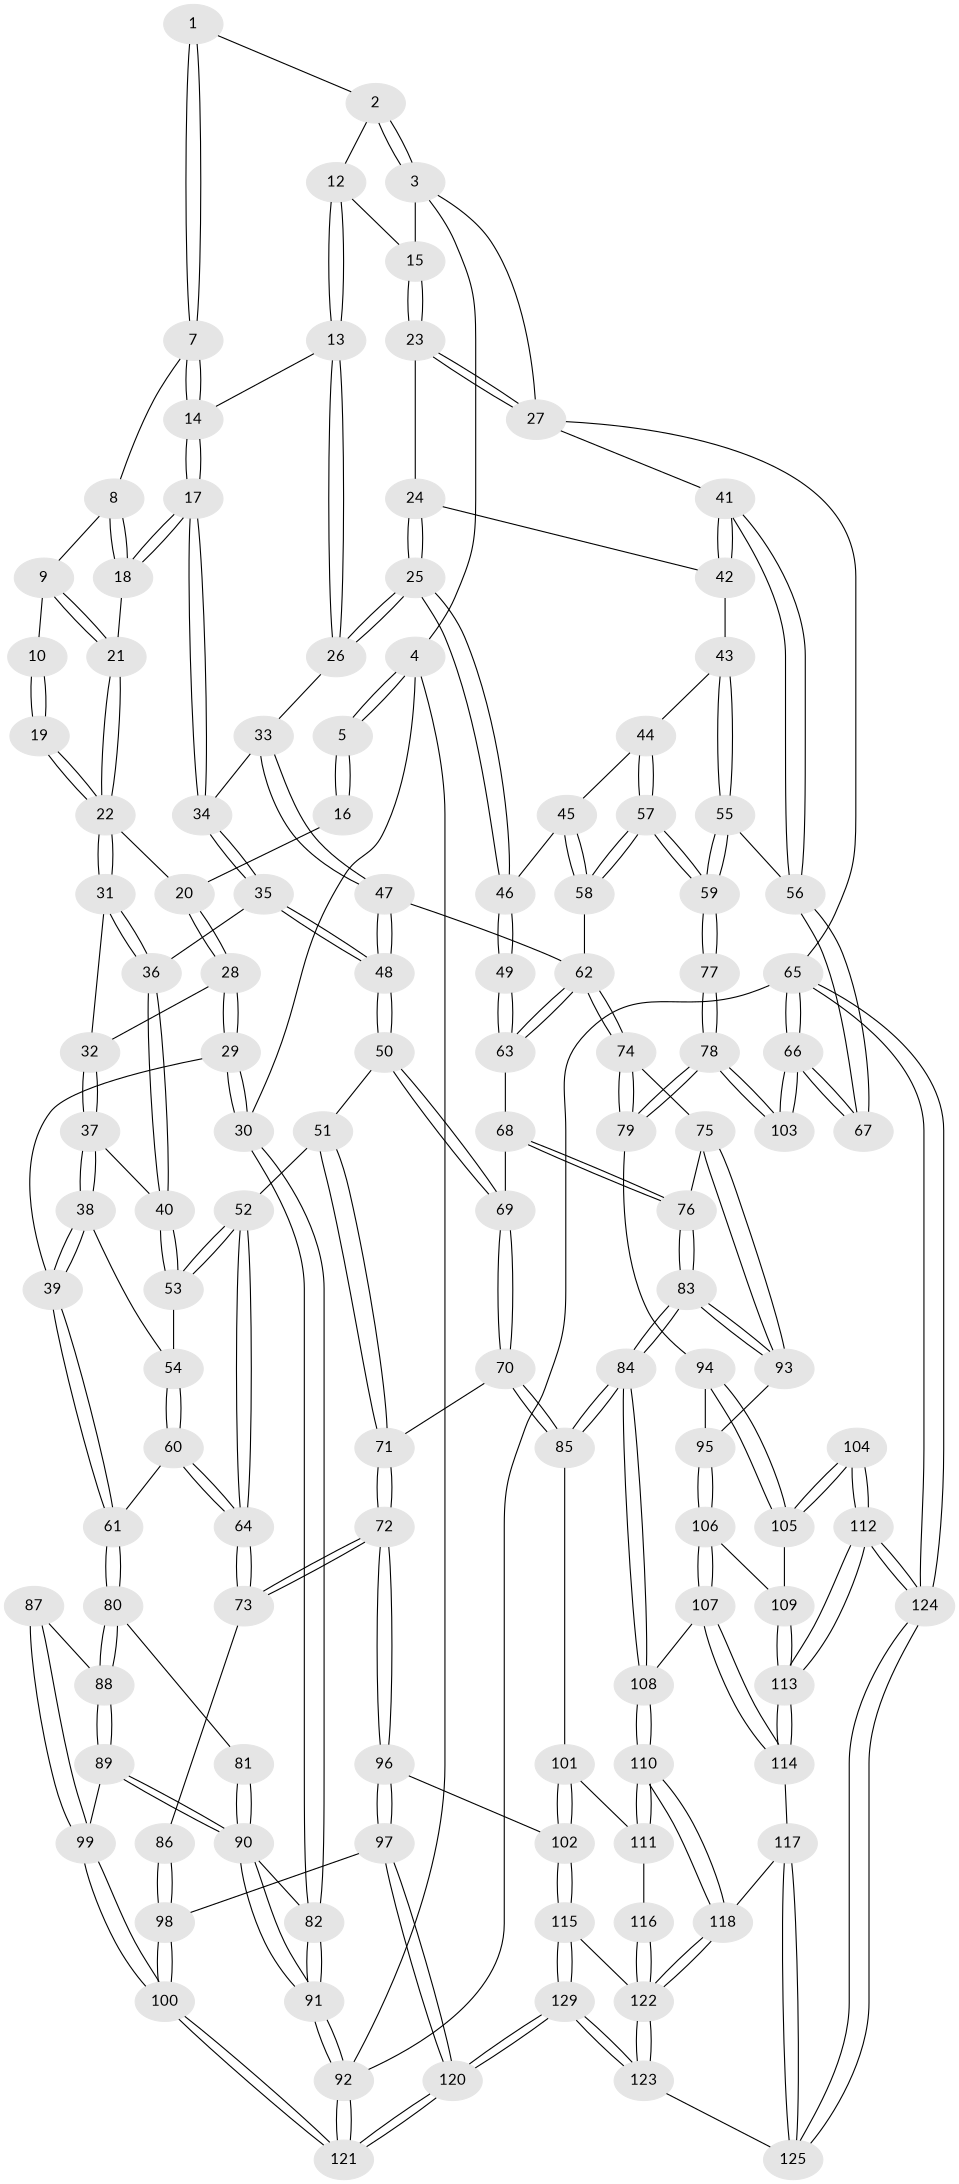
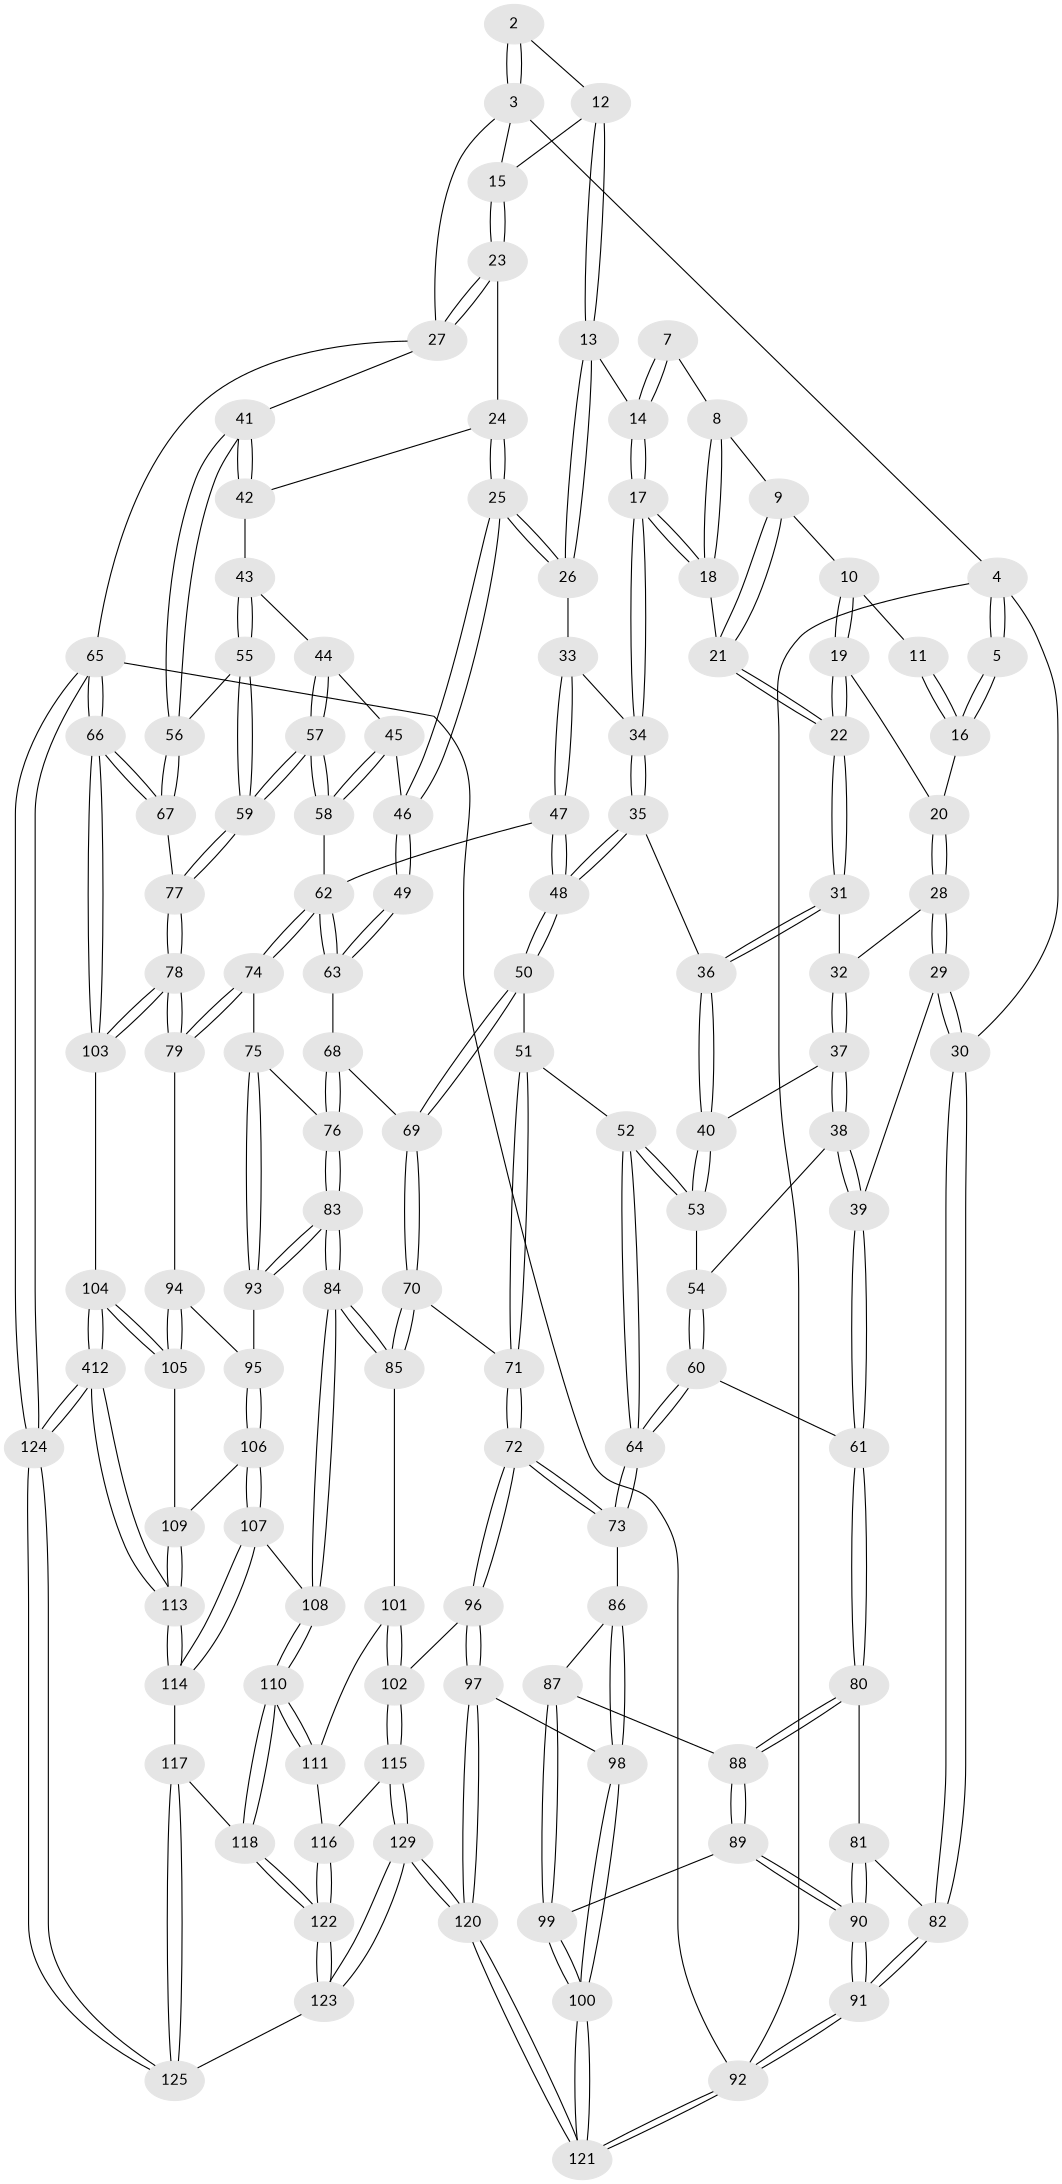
  graph {
    fontname=Lato
    node [color=gray90 fontname=Lato style=filled]
    edge [fontname=Lato]
-   1
    2
    7
    3
    12
    8
    14
    4
    15
    27
    13
    5
    30
    92
    23
    41
    65
    16
    82
    121
    20
+   11
    9
    18
    17
    10
    21
    19
    22
    26
    33
    34
    24
    28
    35
    31
    29
    32
    36
    25
    42
    46
    43
    49
    47
    56
    66
    124
    39
    37
    61
    91
    40
    38
    48
    62
    50
    53
    54
    60
    80
    67
    44
    55
    45
    57
    59
    58
    63
    51
    69
    68
    52
    71
    70
    64
    72
    73
    77
    74
    78
    81
    88
    75
    79
    76
    86
    103
    125
    104
    83
    85
    101
    96
    97
    102
    87
    98
    93
    94
    95
    84
    105
    90
    89
    108
    110
    111
    99
    100
    106
    109
    107
    120
    115
    116
    n117 [label=129]
-   112
+   112 [label=412]
    113
    114
    117
    118
    122
    123
-   1 -- 2
-   1 -- 7
-   1 -- 7
    2 -- 3
    2 -- 3
    2 -- 12
    7 -- 8
    7 -- 14
    7 -- 14
    3 -- 4
    3 -- 15
    3 -- 27
    12 -- 15
    12 -- 13
    12 -- 13
    8 -- 9
    8 -- 18
    8 -- 18
    14 -- 17
    14 -- 17
    4 -- 5
    4 -- 5
    4 -- 30
    4 -- 92
    15 -- 23
    15 -- 23
    27 -- 41
    27 -- 65
    13 -- 14
    13 -- 26
    13 -- 26
    5 -- 16
    5 -- 16
    30 -- 82
    30 -- 82
    92 -- 121
    92 -- 121
    23 -- 27
    23 -- 27
    23 -- 24
    41 -- 42
    41 -- 42
    41 -- 56
    41 -- 56
    65 -- 92
    65 -- 66
    65 -- 66
    65 -- 124
    65 -- 124
    16 -- 20
    82 -- 91
    82 -- 91
    20 -- 28
    20 -- 28
+   11 -- 16
+   11 -- 16
    9 -- 10
    9 -- 21
    9 -- 21
    18 -- 21
    17 -- 18
    17 -- 18
    17 -- 34
    17 -- 34
+   10 -- 11
    10 -- 19
    10 -- 19
    21 -- 22
    21 -- 22
-   22 -- 20
+   19 -- 20
    19 -- 22
    19 -- 22
    22 -- 31
    22 -- 31
    26 -- 33
    33 -- 34
    33 -- 47
    33 -- 47
    34 -- 35
    34 -- 35
    24 -- 25
    24 -- 25
    24 -- 42
    28 -- 29
    28 -- 29
    28 -- 32
    35 -- 36
    35 -- 48
    35 -- 48
    31 -- 32
    31 -- 36
    31 -- 36
    29 -- 30
    29 -- 30
    29 -- 39
    32 -- 37
    32 -- 37
    36 -- 40
    36 -- 40
    25 -- 26
    25 -- 26
    25 -- 46
    25 -- 46
    42 -- 43
    46 -- 49
    46 -- 49
    43 -- 44
    43 -- 55
    43 -- 55
    49 -- 63
    49 -- 63
    47 -- 48
    47 -- 48
    47 -- 62
    56 -- 67
    56 -- 67
    66 -- 67
    66 -- 67
    66 -- 103
    66 -- 103
    124 -- 125
    124 -- 125
    39 -- 61
    39 -- 61
    37 -- 40
    37 -- 38
    37 -- 38
    61 -- 80
    61 -- 80
    91 -- 92
    91 -- 92
    40 -- 53
    40 -- 53
    38 -- 39
    38 -- 39
    38 -- 54
    48 -- 50
    48 -- 50
    62 -- 63
    62 -- 63
    62 -- 74
    62 -- 74
    50 -- 51
    50 -- 69
    50 -- 69
    53 -- 54
    54 -- 60
    54 -- 60
    60 -- 61
    60 -- 64
    60 -- 64
    80 -- 81
    80 -- 88
    80 -- 88
+   67 -- 77
    44 -- 45
    44 -- 57
    44 -- 57
    55 -- 56
    55 -- 59
    55 -- 59
    45 -- 46
    45 -- 58
    45 -- 58
    57 -- 59
    57 -- 59
    57 -- 58
    57 -- 58
    59 -- 77
    59 -- 77
    58 -- 62
    63 -- 68
    51 -- 52
    51 -- 71
    51 -- 71
    69 -- 70
    69 -- 70
    68 -- 69
    68 -- 76
    68 -- 76
    52 -- 53
    52 -- 53
    52 -- 64
    52 -- 64
    71 -- 72
    71 -- 72
    70 -- 71
    70 -- 85
    70 -- 85
    64 -- 73
    64 -- 73
    72 -- 73
    72 -- 73
    72 -- 96
    72 -- 96
    73 -- 86
    77 -- 78
    77 -- 78
    74 -- 75
    74 -- 79
    74 -- 79
    78 -- 79
    78 -- 79
    78 -- 103
    78 -- 103
-   90 -- 82
+   81 -- 82
    81 -- 90
    81 -- 90
    88 -- 89
    88 -- 89
    75 -- 76
    75 -- 93
    75 -- 93
    79 -- 94
    76 -- 83
    76 -- 83
+   86 -- 87
    86 -- 98
    86 -- 98
+   103 -- 104
    104 -- 105
    104 -- 105
    104 -- 112
    104 -- 112
    83 -- 93
    83 -- 93
    83 -- 84
    83 -- 84
    85 -- 101
    101 -- 102
    101 -- 102
    101 -- 111
    96 -- 97
    96 -- 97
    96 -- 102
    97 -- 98
    97 -- 120
    97 -- 120
    102 -- 115
    102 -- 115
    87 -- 88
    87 -- 99
    87 -- 99
    98 -- 100
    98 -- 100
    93 -- 95
    94 -- 95
    94 -- 105
    94 -- 105
    95 -- 106
    95 -- 106
    84 -- 85
    84 -- 85
    84 -- 108
    84 -- 108
    105 -- 109
    90 -- 91
    90 -- 91
    89 -- 90
    89 -- 90
    89 -- 99
    108 -- 110
    108 -- 110
    110 -- 111
    110 -- 111
    110 -- 118
    110 -- 118
    111 -- 116
    99 -- 100
    99 -- 100
    100 -- 121
    100 -- 121
    106 -- 109
    106 -- 107
    106 -- 107
    109 -- 113
    109 -- 113
    107 -- 108
    107 -- 114
    107 -- 114
    120 -- 121
    120 -- 121
-   115 -- 122
+   115 -- 116
    115 -- n117
    115 -- n117
    116 -- 122
    116 -- 122
    n117 -- 120
    n117 -- 120
    n117 -- 123
    n117 -- 123
    112 -- 124
    112 -- 124
    112 -- 113
    112 -- 113
    113 -- 114
    113 -- 114
    114 -- 117
    117 -- 125
    117 -- 125
    117 -- 118
    118 -- 122
    118 -- 122
    122 -- 123
    122 -- 123
    123 -- 125
  }
